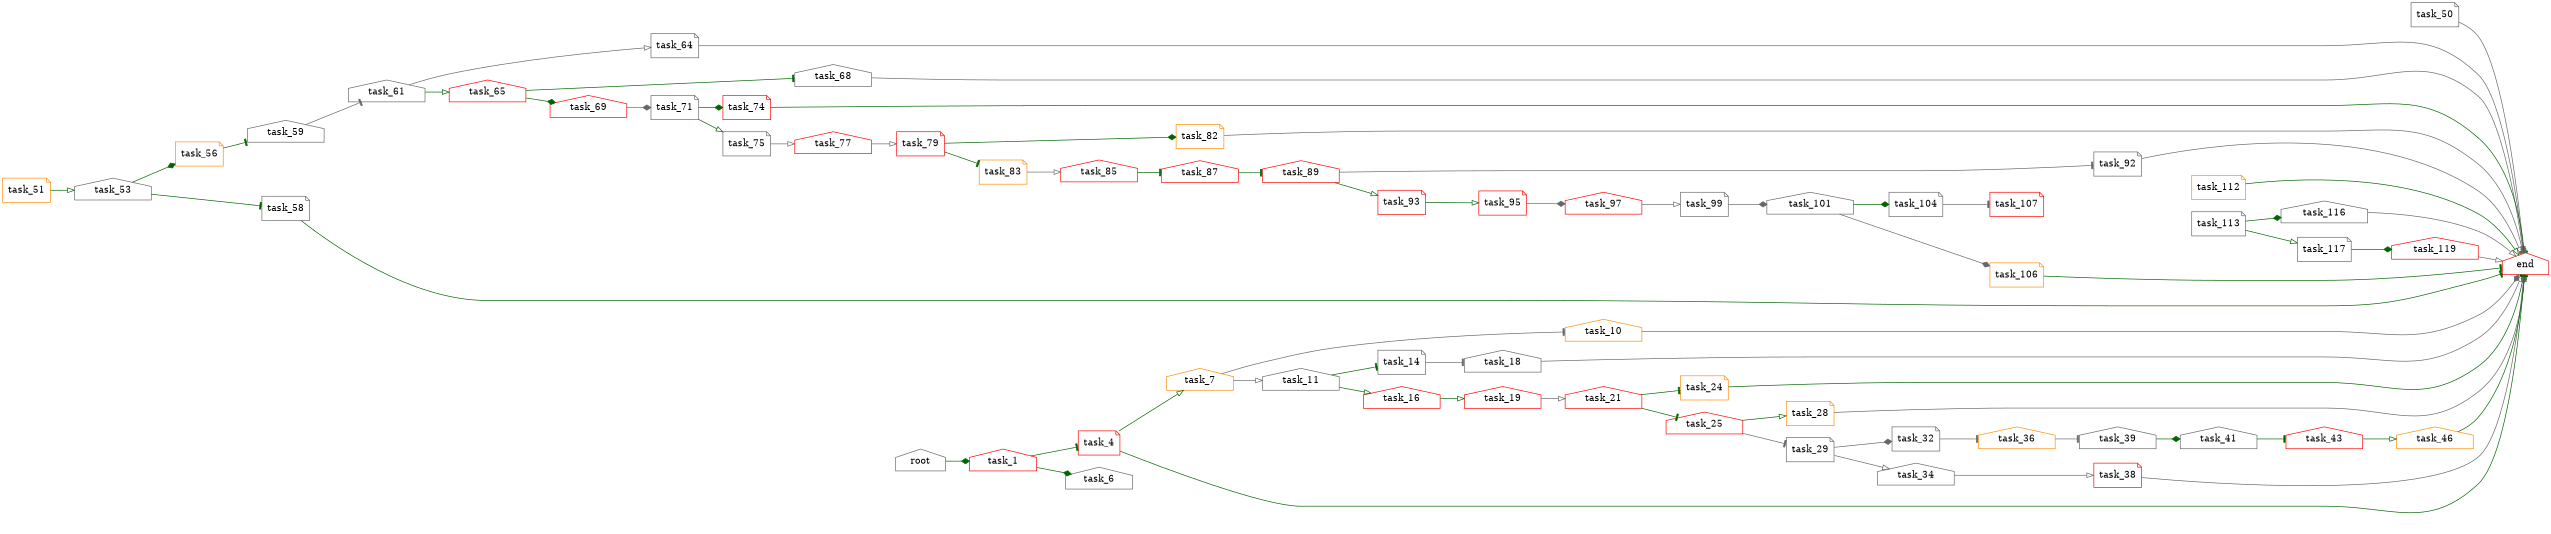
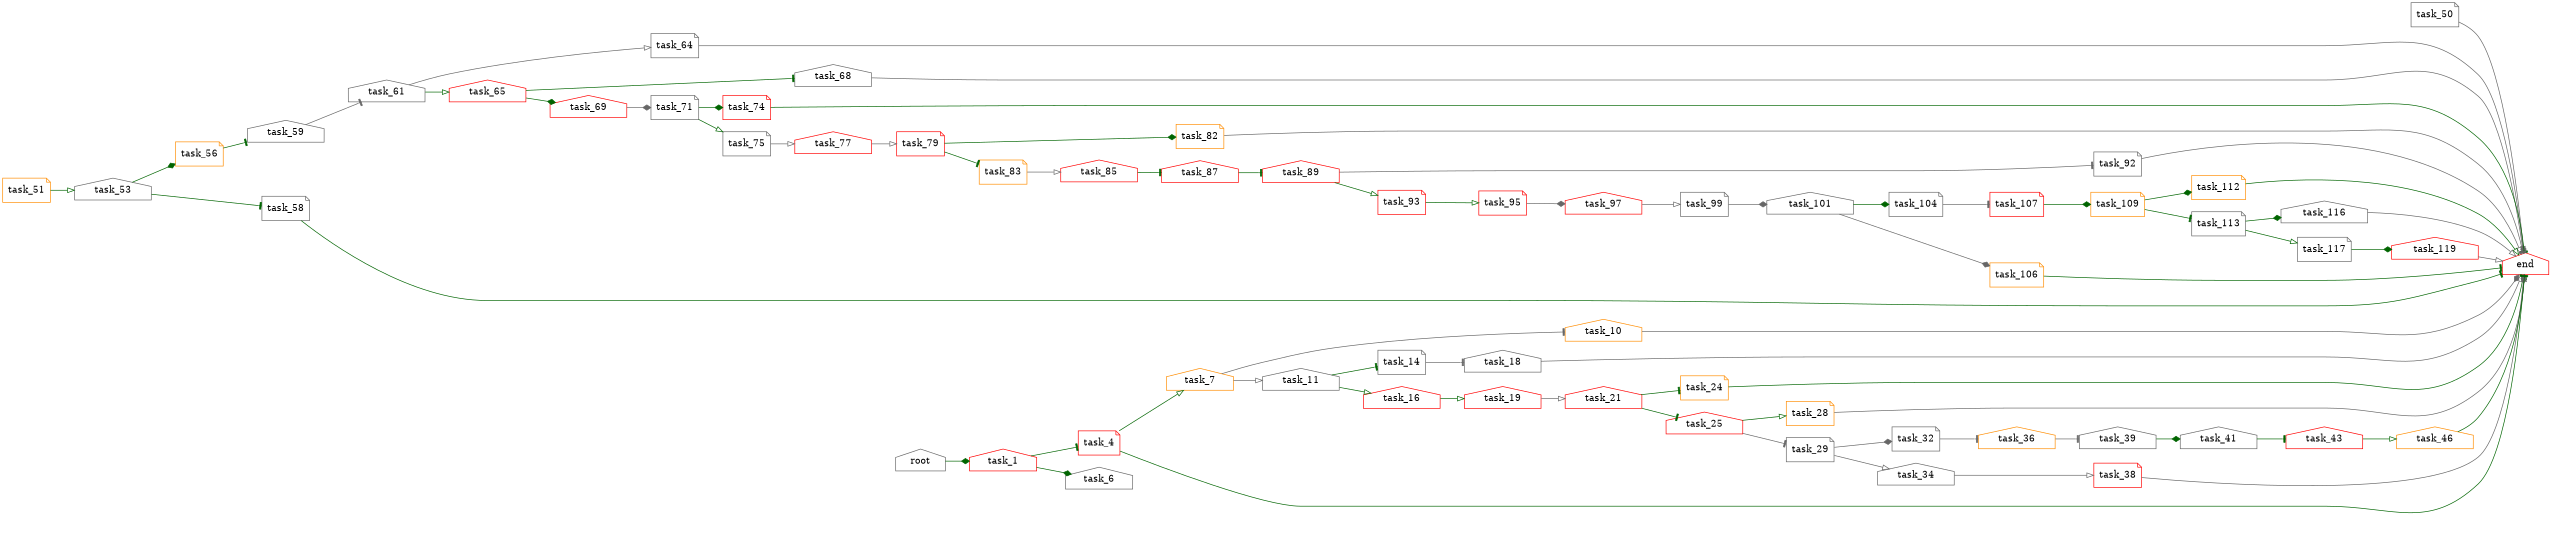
  digraph {
    rankdir=LR
    node [color=gray40 shape=house]
    edge [arrowhead=tee color=darkgreen]
    task_1 [color=red]
    root
    task_4 [color=red shape=note]
    task_6
    task_7 [color=darkorange]
    end [color=red]
    task_10 [color=darkorange]
    task_11
    task_14 [shape=note]
    task_16 [color=red]
    task_18
    task_19 [color=red]
    task_21 [color=red]
    task_24 [color=darkorange shape=note]
    task_25 [color=red]
    task_28 [color=darkorange shape=note]
    task_29 [shape=note]
    task_32 [shape=note]
    task_34
    task_36 [color=darkorange]
    task_38 [color=red shape=note]
    task_39
    task_41
    task_43 [color=red]
    task_46 [color=darkorange]
    task_50 [shape=note]
    task_51 [color=darkorange shape=note]
    task_53
    task_56 [color=darkorange shape=note]
    task_58 [shape=note]
    task_59
    task_61
    task_64 [shape=note]
    task_65 [color=red]
    task_68
    task_69 [color=red]
    task_71 [shape=note]
    task_74 [color=red shape=note]
    task_75 [shape=note]
    task_77 [color=red]
    task_79 [color=red shape=note]
    task_82 [color=darkorange shape=note]
    task_83 [color=darkorange shape=note]
    task_85 [color=red]
    task_87 [color=red]
    task_89 [color=red]
    task_92 [shape=note]
    task_93 [color=red shape=note]
    task_95 [color=red shape=note]
    task_97 [color=red]
    task_99 [shape=note]
    task_101
    task_104 [shape=note]
    task_106 [color=darkorange shape=note]
    task_107 [color=red shape=note]
+   task_109 [color=darkorange shape=note]
    task_112 [color=darkorange shape=note]
    task_113 [shape=note]
    task_116
    task_117 [shape=note]
    task_119 [color=red]
    task_1 -> task_4
    task_1 -> task_6 [arrowhead=diamond]
    root -> task_1 [arrowhead=diamond]
    task_4 -> task_7 [arrowhead=onormal]
    task_4 -> end [arrowhead=diamond]
    task_7 -> task_10 [color=gray40]
    task_7 -> task_11 [arrowhead=onormal color=gray40]
    task_10 -> end [arrowhead=diamond color=gray40]
    task_11 -> task_14
    task_11 -> task_16 [arrowhead=onormal]
    task_14 -> task_18 [color=gray40]
    task_16 -> task_19 [arrowhead=onormal]
    task_18 -> end [arrowhead=onormal color=gray40]
    task_19 -> task_21 [arrowhead=onormal color=gray40]
    task_21 -> task_24
    task_21 -> task_25
    task_24 -> end
    task_25 -> task_28 [arrowhead=onormal]
    task_25 -> task_29 [color=gray40]
    task_28 -> end [arrowhead=onormal color=gray40]
    task_29 -> task_32 [arrowhead=diamond color=gray40]
    task_29 -> task_34 [arrowhead=onormal color=gray40]
    task_32 -> task_36 [color=gray40]
    task_34 -> task_38 [arrowhead=onormal color=gray40]
    task_36 -> task_39 [color=gray40]
    task_38 -> end [arrowhead=diamond color=gray40]
    task_39 -> task_41 [arrowhead=diamond]
    task_41 -> task_43
    task_43 -> task_46 [arrowhead=onormal]
    task_46 -> end
    task_50 -> end [arrowhead=diamond color=gray40]
    task_51 -> task_53 [arrowhead=onormal]
    task_53 -> task_56 [arrowhead=diamond]
    task_53 -> task_58
    task_56 -> task_59
    task_58 -> end
    task_59 -> task_61 [color=gray40]
    task_61 -> task_64 [arrowhead=onormal color=gray40]
    task_61 -> task_65 [arrowhead=onormal]
    task_64 -> end [arrowhead=onormal color=gray40]
    task_65 -> task_68
    task_65 -> task_69 [arrowhead=diamond]
    task_68 -> end [color=gray40]
    task_69 -> task_71 [arrowhead=diamond color=gray40]
    task_71 -> task_74 [arrowhead=diamond]
    task_71 -> task_75 [arrowhead=onormal]
    task_74 -> end
    task_75 -> task_77 [arrowhead=onormal color=gray40]
    task_77 -> task_79 [arrowhead=onormal color=gray40]
    task_79 -> task_82 [arrowhead=diamond]
    task_79 -> task_83
    task_82 -> end [color=gray40]
    task_83 -> task_85 [arrowhead=onormal color=gray40]
    task_85 -> task_87
    task_87 -> task_89
    task_89 -> task_92 [color=gray40]
    task_89 -> task_93 [arrowhead=onormal]
    task_92 -> end [arrowhead=onormal color=gray40]
    task_93 -> task_95 [arrowhead=onormal]
    task_95 -> task_97 [arrowhead=diamond color=gray40]
    task_97 -> task_99 [arrowhead=onormal color=gray40]
    task_99 -> task_101 [arrowhead=diamond color=gray40]
    task_101 -> task_104 [arrowhead=diamond]
    task_101 -> task_106 [arrowhead=diamond color=gray40]
    task_104 -> task_107 [color=gray40]
    task_106 -> end
+   task_107 -> task_109 [arrowhead=diamond]
+   task_109 -> task_112 [arrowhead=diamond]
+   task_109 -> task_113
    task_112 -> end [arrowhead=onormal]
    task_113 -> task_116 [arrowhead=diamond]
    task_113 -> task_117 [arrowhead=onormal]
    task_116 -> end [arrowhead=onormal color=gray40]
    task_117 -> task_119 [arrowhead=diamond]
    task_119 -> end [arrowhead=onormal color=gray40]
  }
